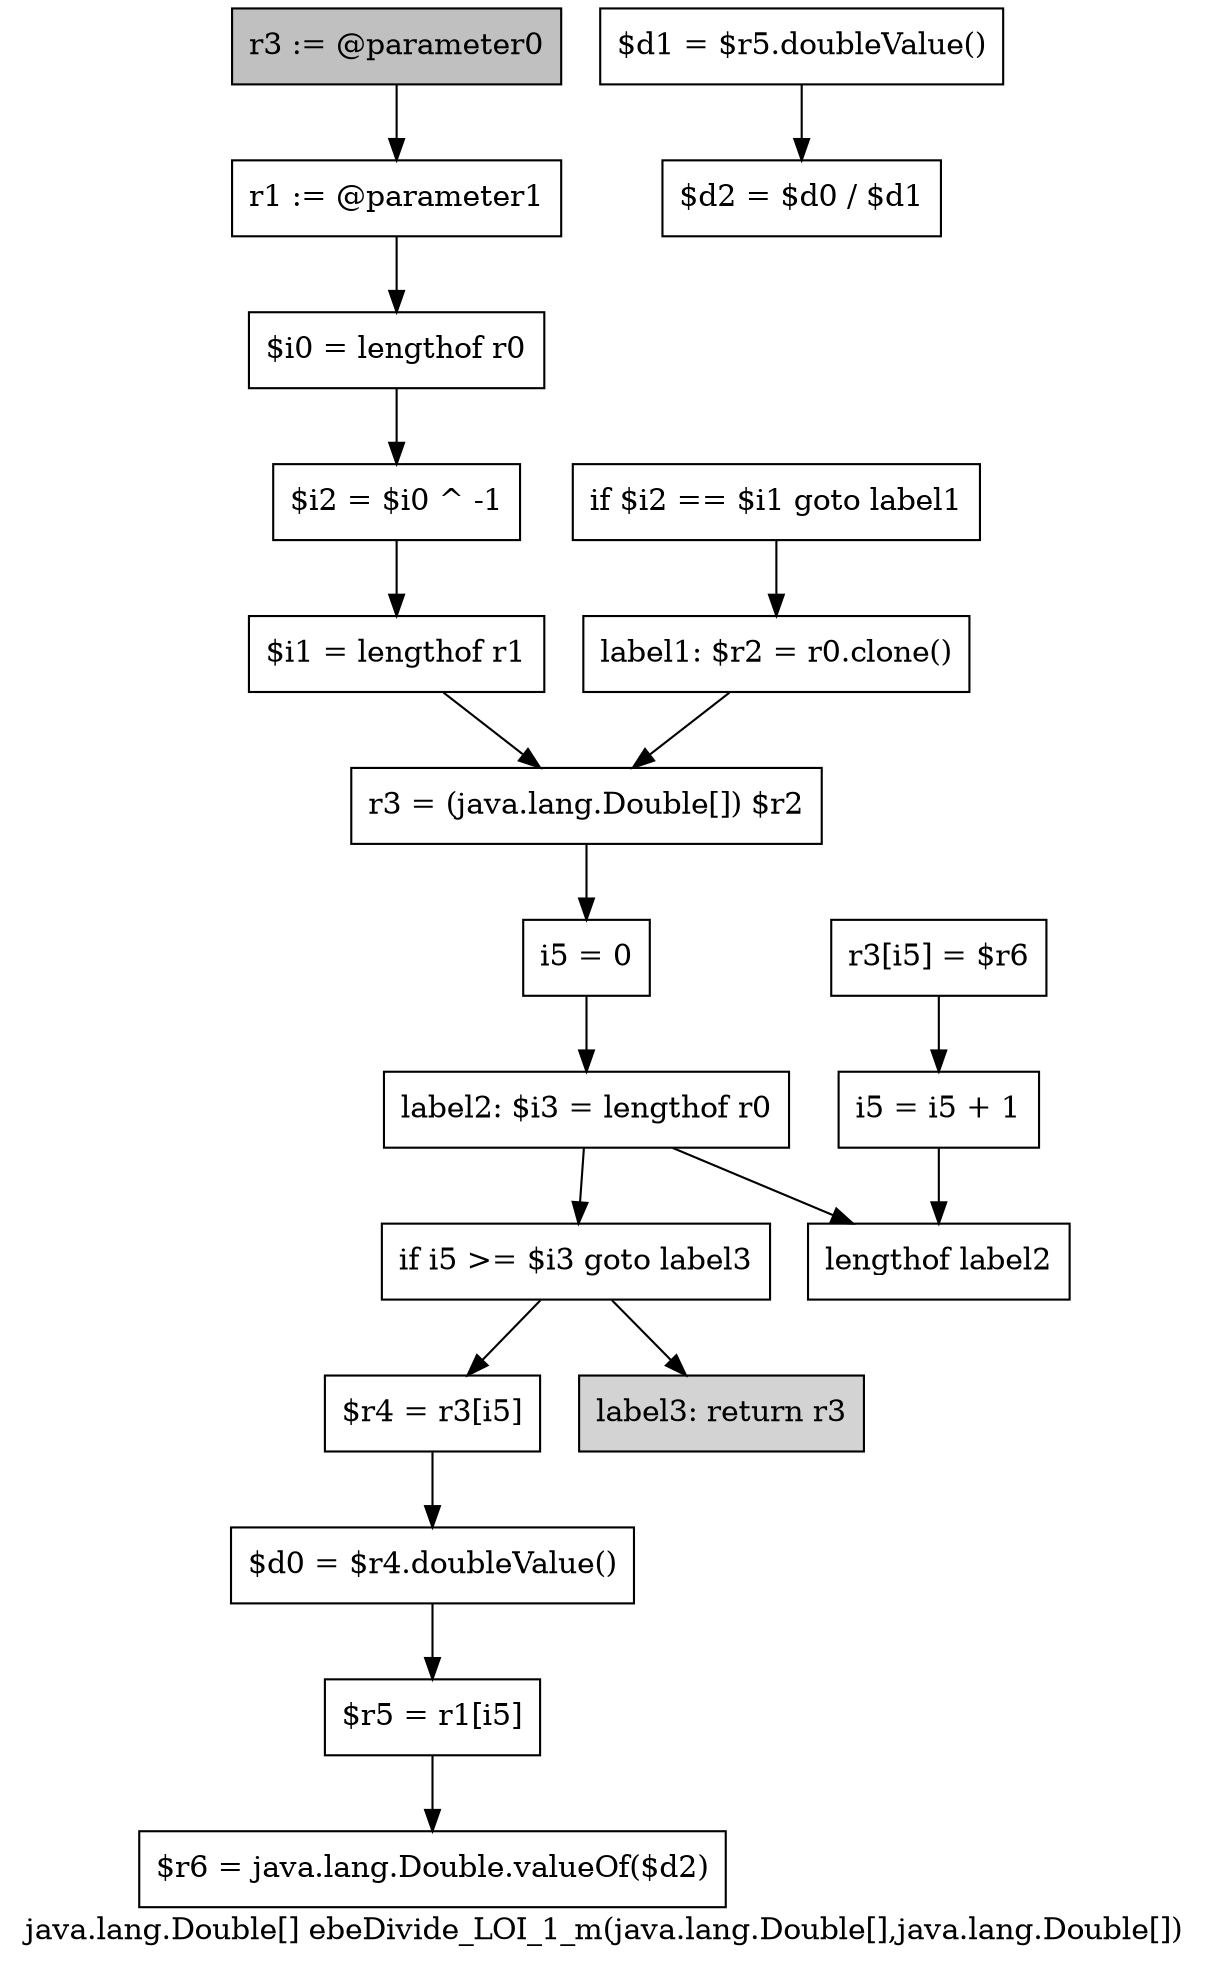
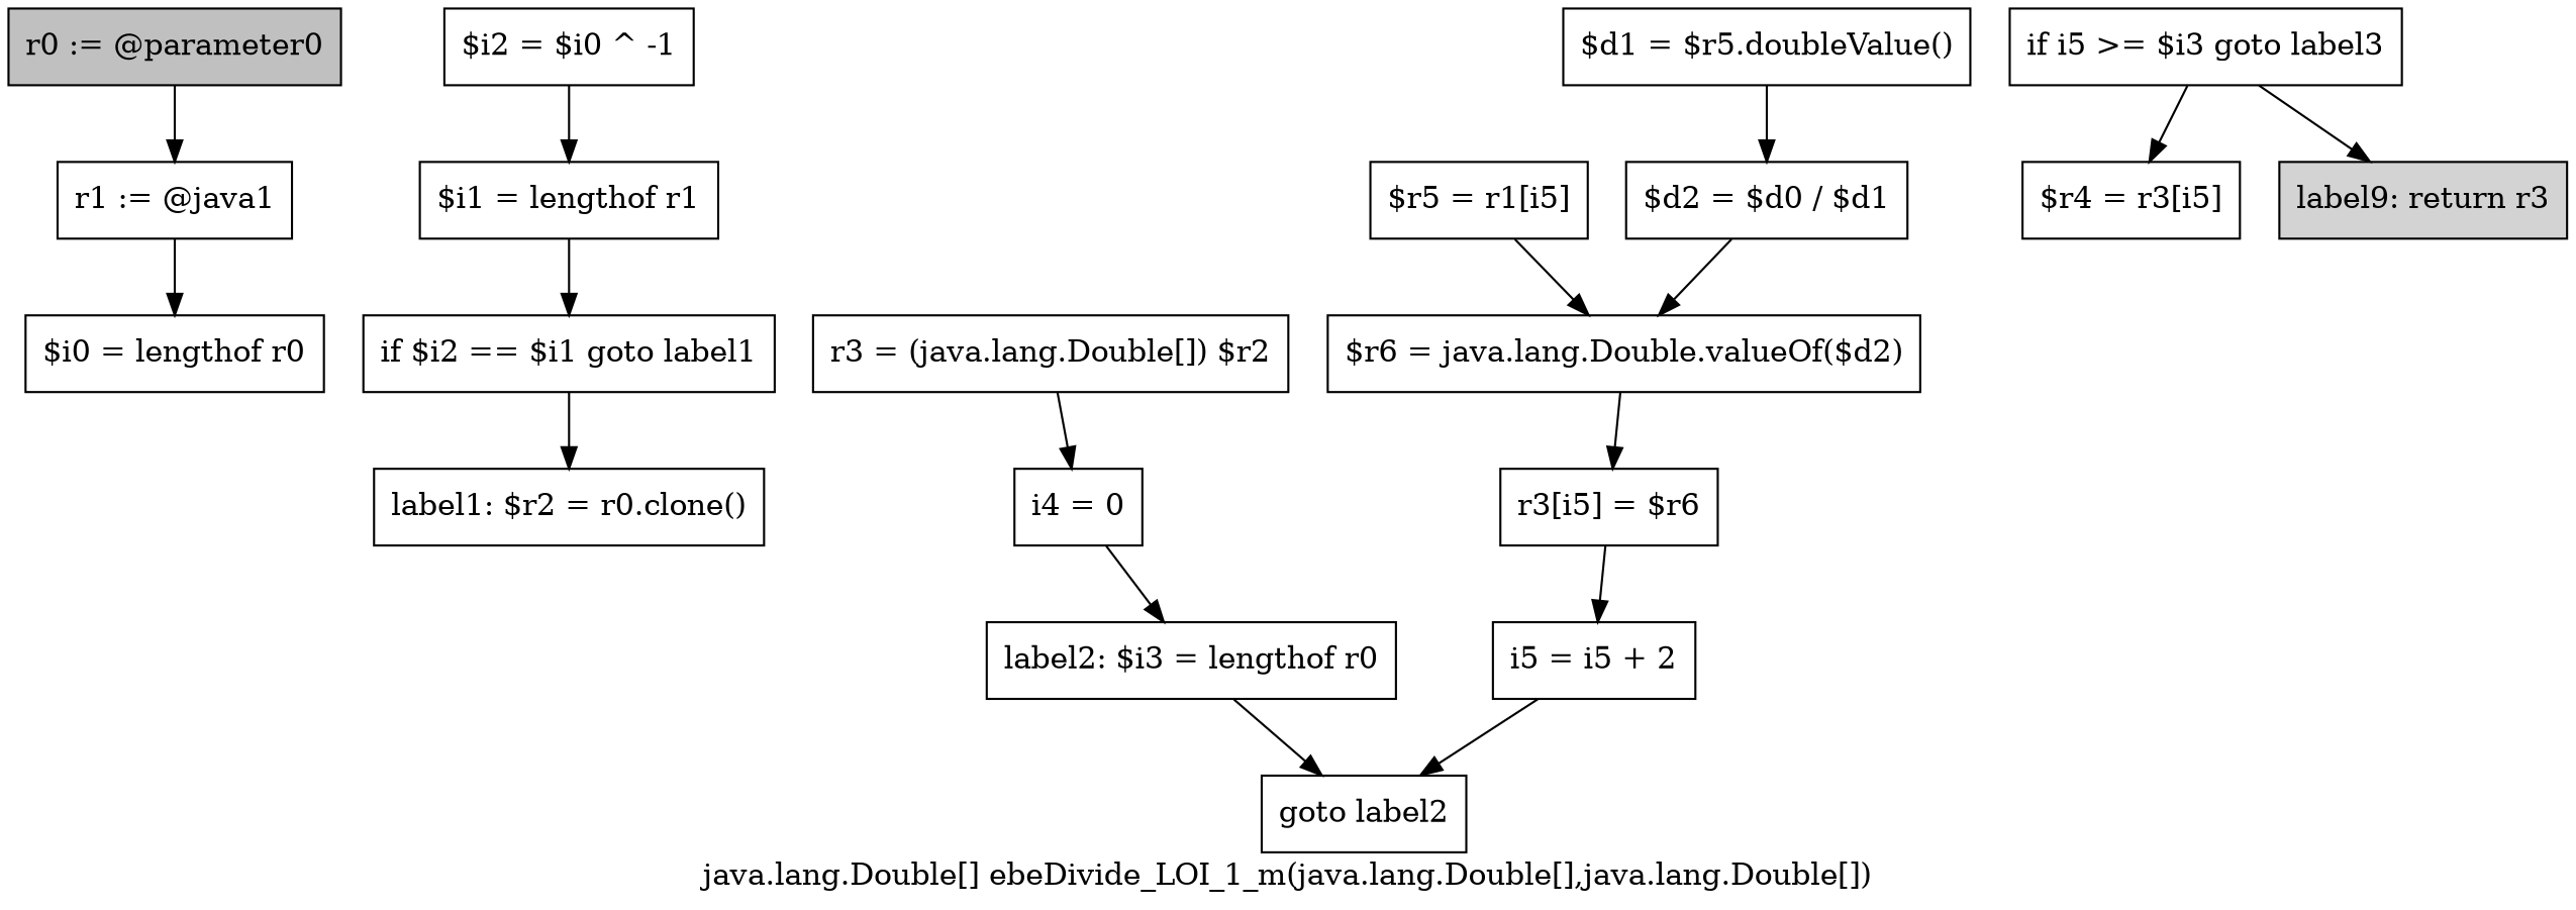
  digraph {
    label="java.lang.Double[] ebeDivide_LOI_1_m(java.lang.Double[],java.lang.Double[])"
    node [shape=box]
-   n1 [fillcolor=gray label="r3 := @parameter0" style=filled]
-   n2 [label="r1 := @parameter1"]
+   n1 [fillcolor=gray label="r0 := @parameter0" style=filled]
+   n2 [label="r1 := @java1"]
    n3 [label="$i0 = lengthof r0"]
    n4 [label="$i2 = $i0 ^ -1"]
    n5 [label="$i1 = lengthof r1"]
    n6 [label="if $i2 == $i1 goto label1"]
    n7 [label="label1: $r2 = r0.clone()"]
    n8 [label="r3 = (java.lang.Double[]) $r2"]
-   n9 [label="i5 = 0"]
+   n9 [label="i4 = 0"]
    n10 [label="label2: $i3 = lengthof r0"]
    n11 [label="if i5 >= $i3 goto label3"]
-   n12 [label="lengthof label2"]
+   n12 [label="goto label2"]
    n13 [label="$r4 = r3[i5]"]
-   n14 [fillcolor=lightgray label="label3: return r3" style=filled]
-   n15 [label="$d0 = $r4.doubleValue()"]
+   n14 [fillcolor=lightgray label="label9: return r3" style=filled]
    n16 [label="$r5 = r1[i5]"]
    n17 [label="$r6 = java.lang.Double.valueOf($d2)"]
    n18 [label="$d1 = $r5.doubleValue()"]
    n19 [label="$d2 = $d0 / $d1"]
    n20 [label="r3[i5] = $r6"]
-   n21 [label="i5 = i5 + 1"]
+   n21 [label="i5 = i5 + 2"]
    n1 -> n2
    n2 -> n3
-   n3 -> n4
    n4 -> n5
-   n5 -> n8
+   n5 -> n6
    n6 -> n7
-   n7 -> n8
    n8 -> n9
    n9 -> n10
-   n10 -> n11
    n10 -> n12
    n11 -> n13
    n11 -> n14
-   n13 -> n15
-   n15 -> n16
    n16 -> n17
+   n17 -> n20
    n18 -> n19
+   n19 -> n17
    n20 -> n21
    n21 -> n12
  }
